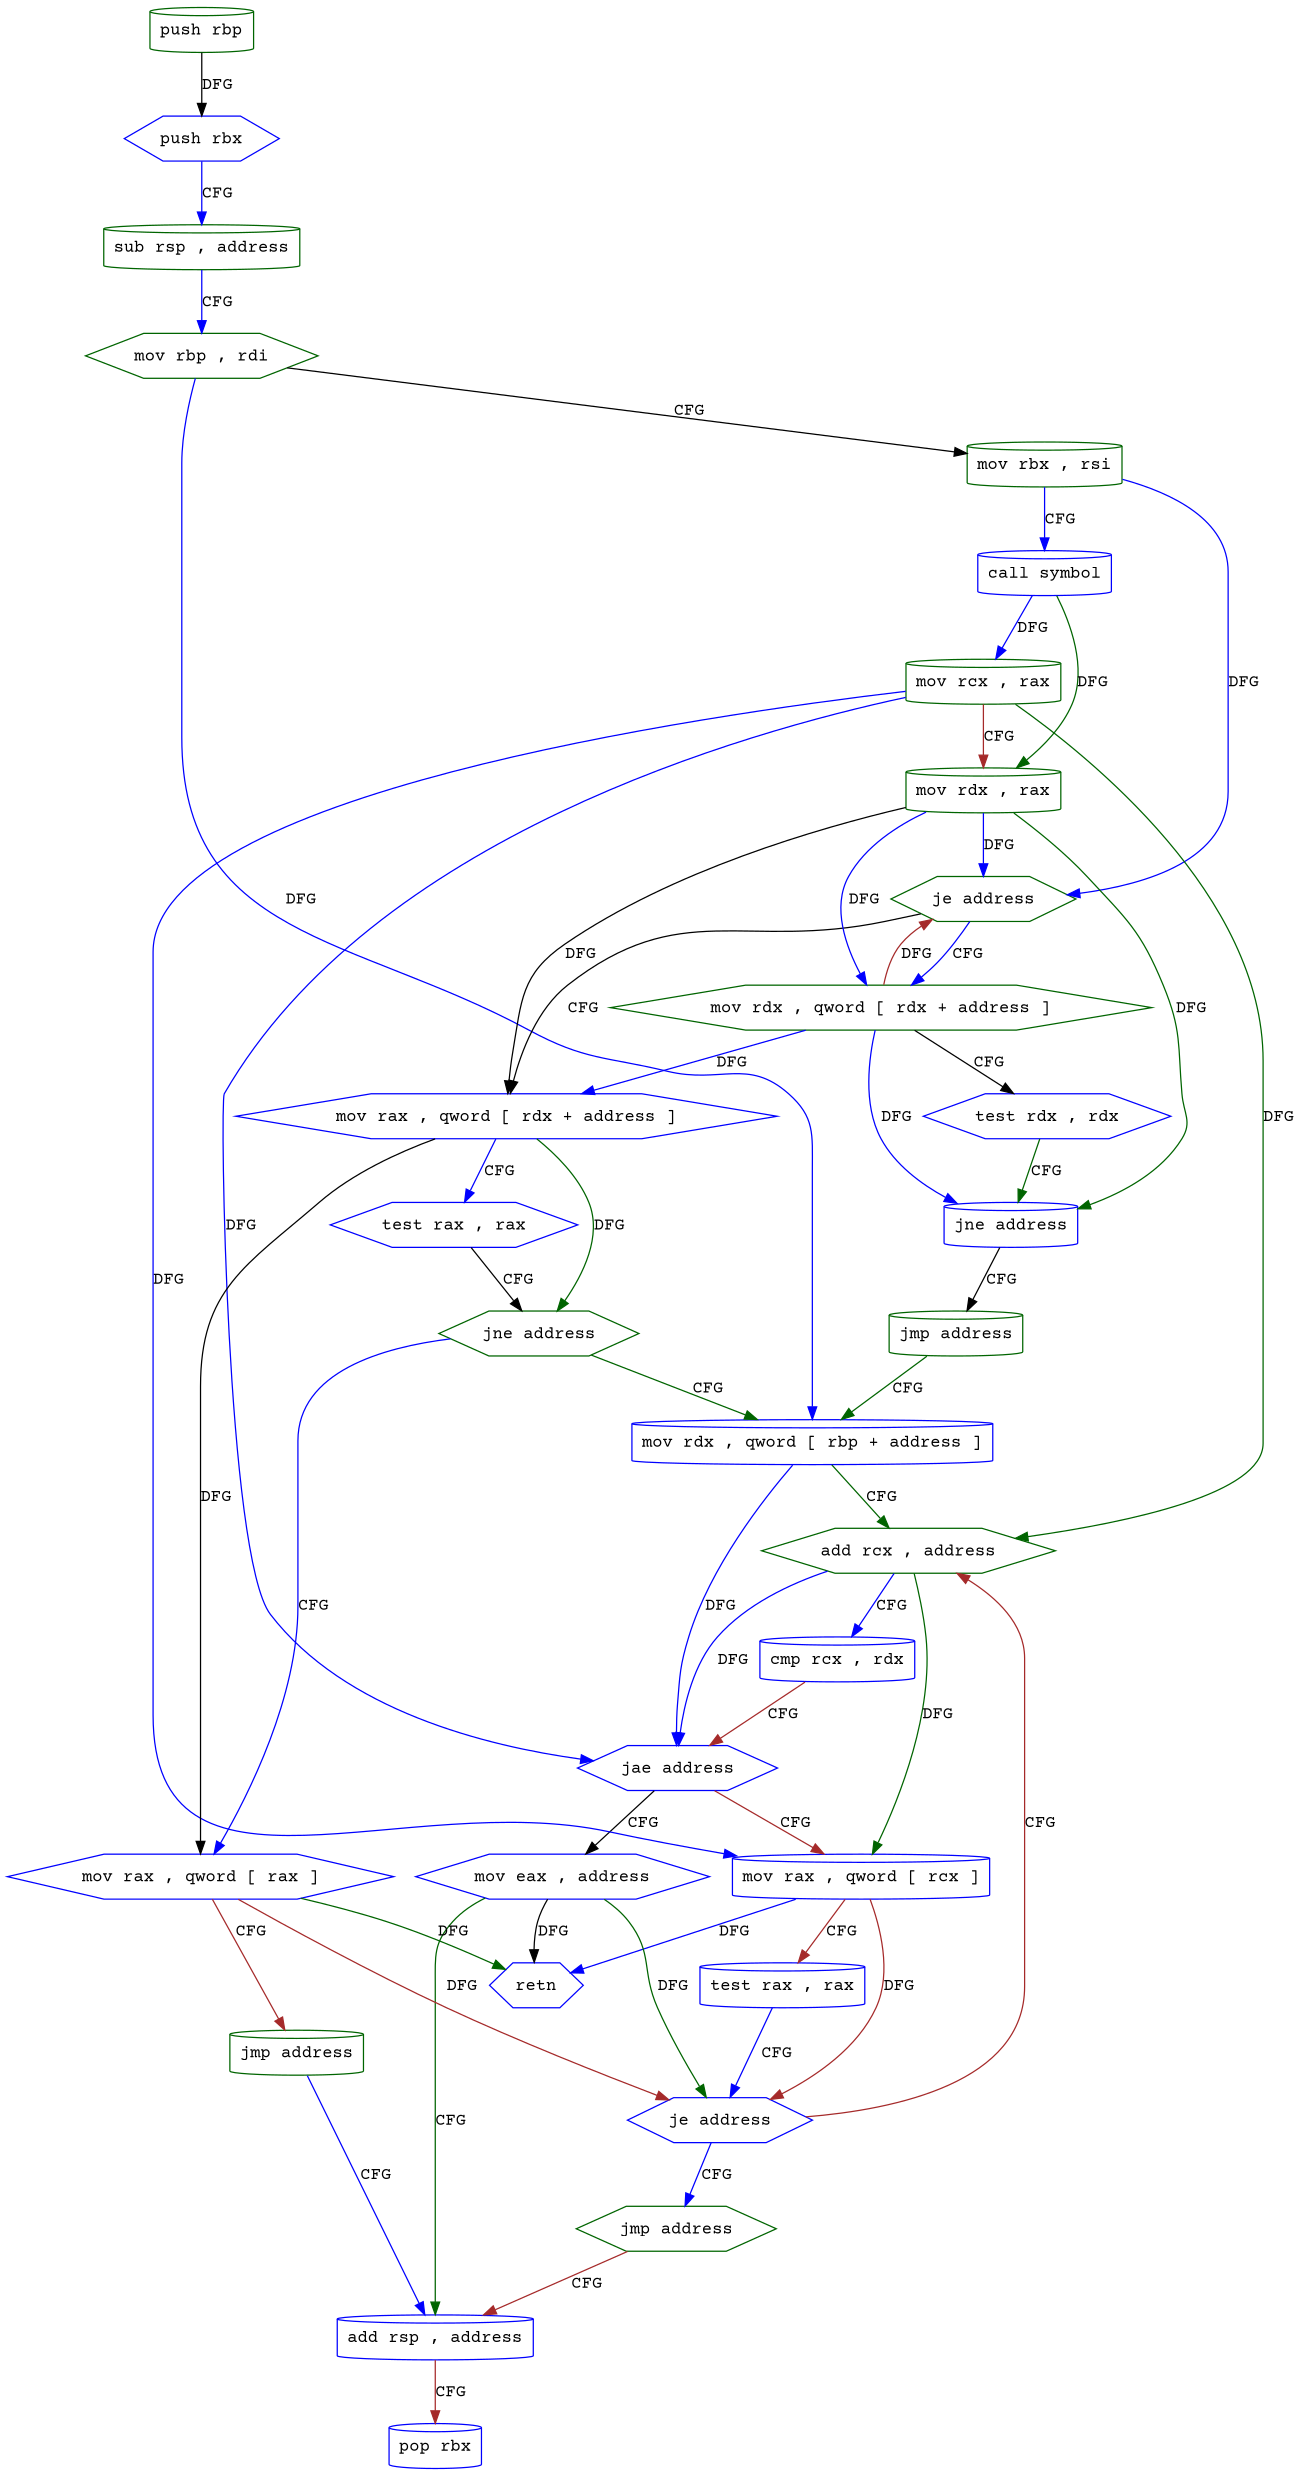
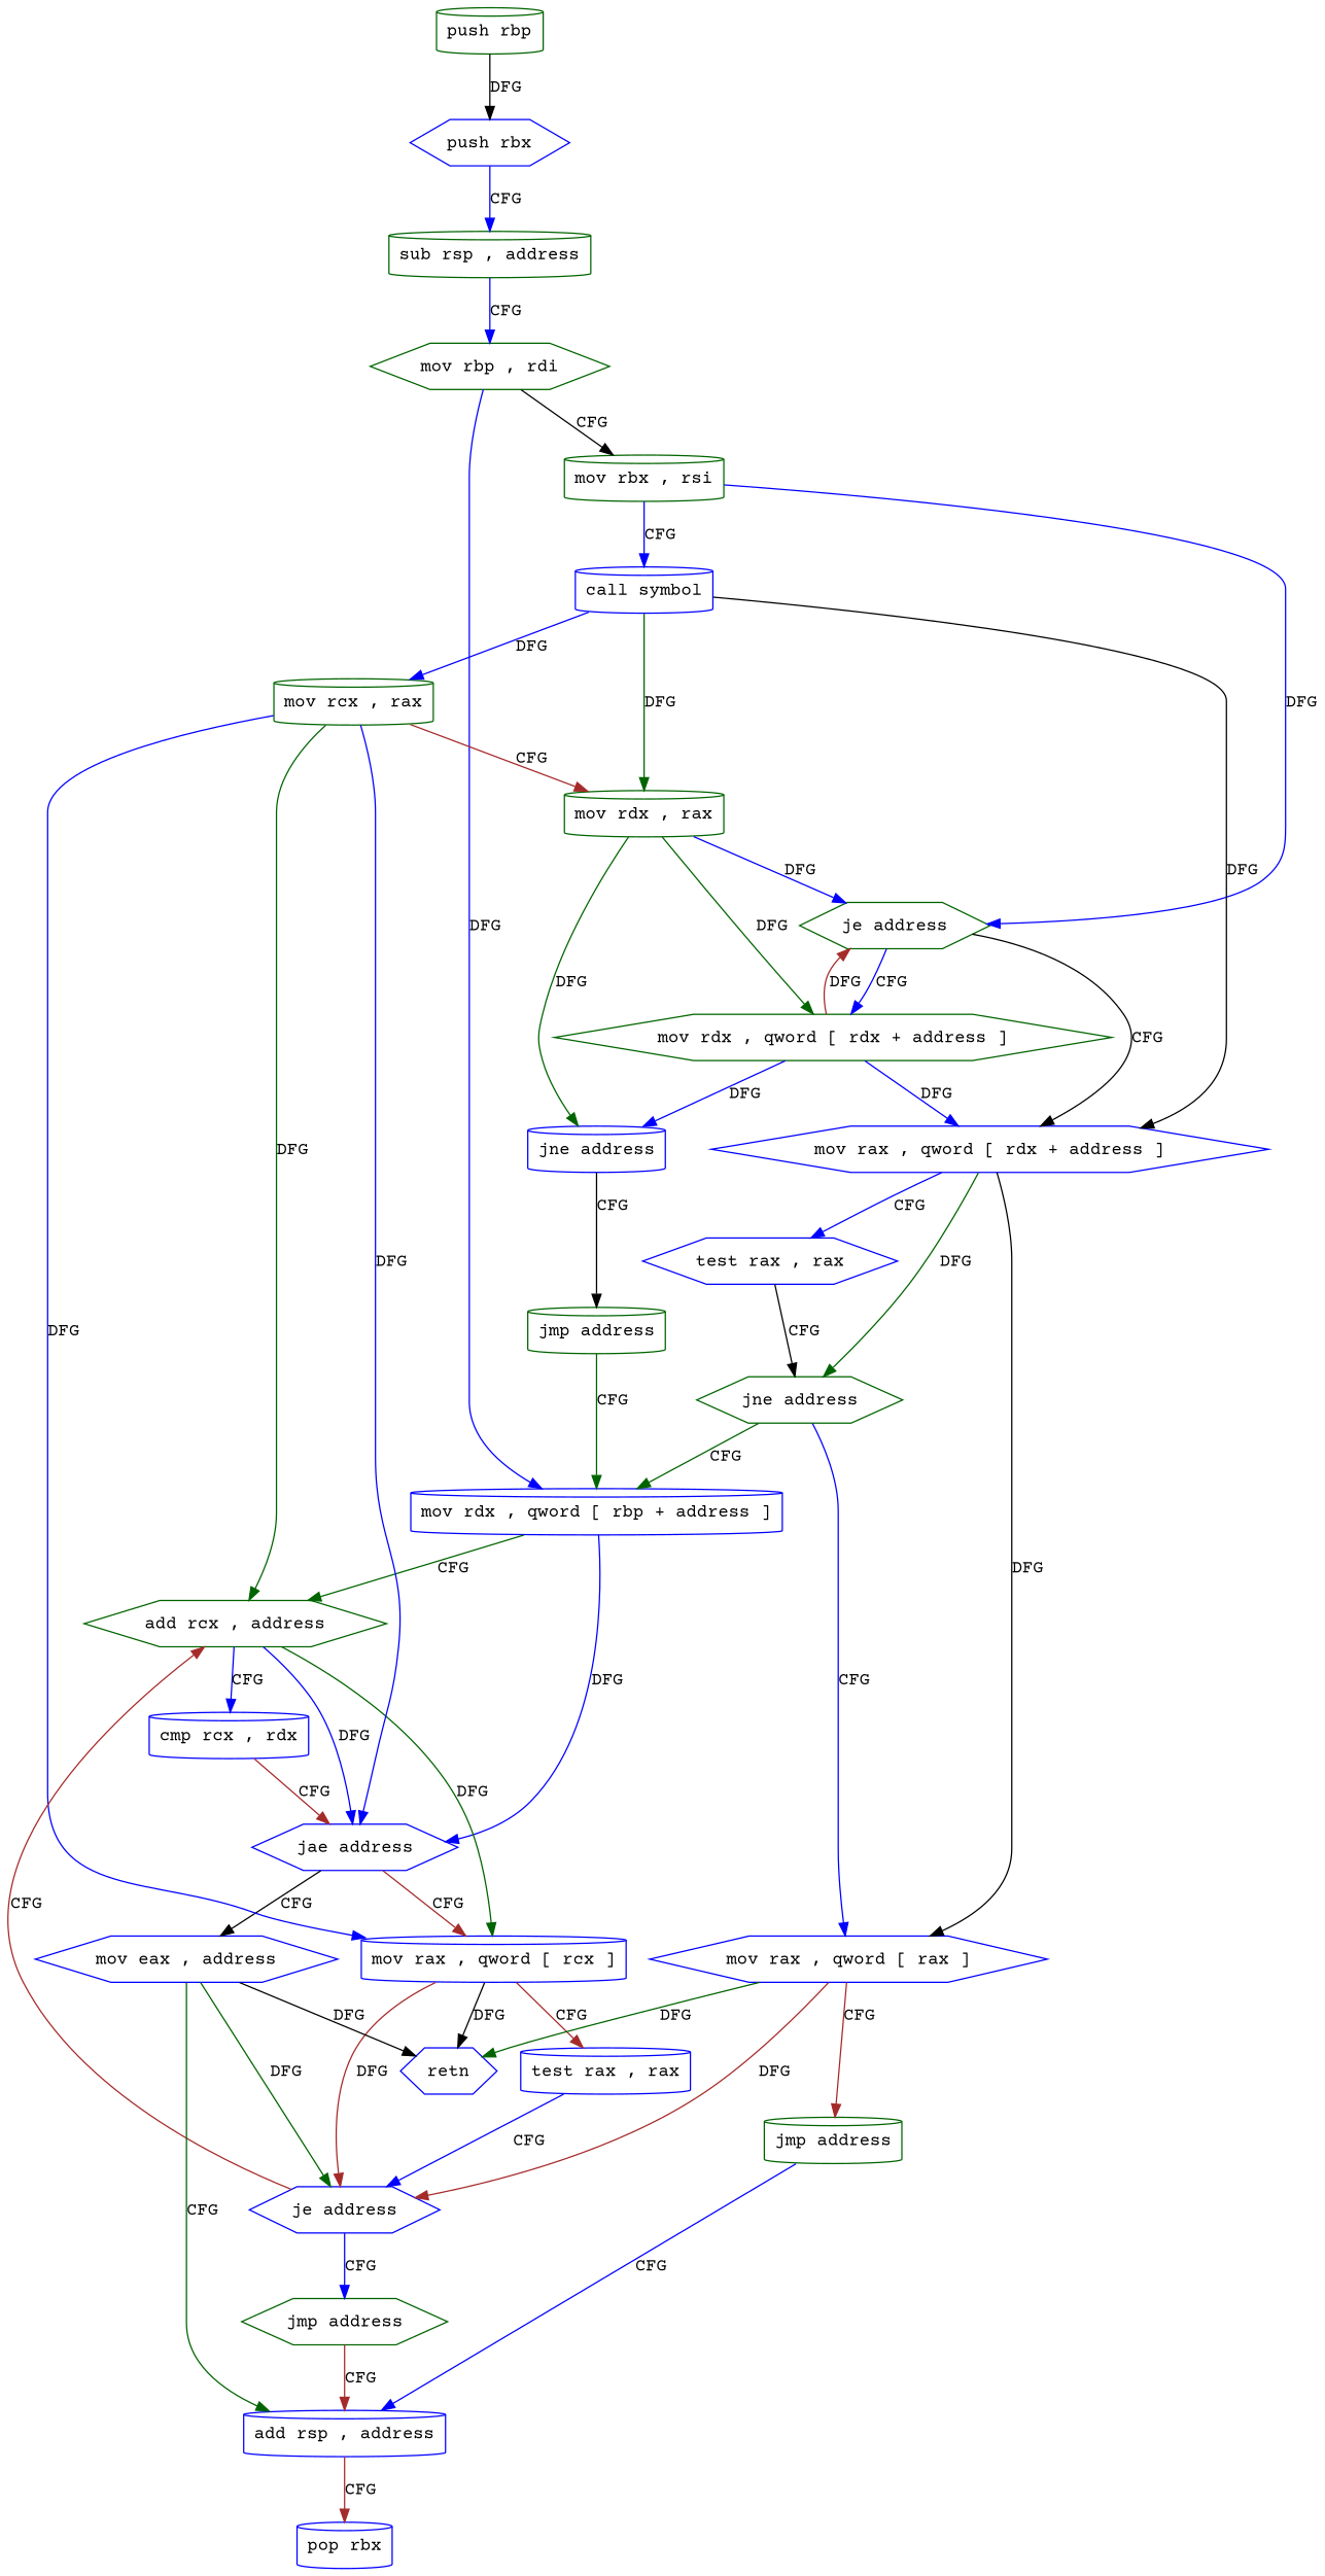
  digraph {
    fontname="Courier Prime"
    node [color=blue fontname="Courier Prime" shape=cylinder]
    edge [color=blue fontname="Courier Prime"]
    n1 [color=darkgreen label="push rbp"]
    n2 [label="push rbx" shape=hexagon]
    n3 [color=darkgreen label="sub rsp , address"]
    n4 [color=darkgreen label="mov rbp , rdi" shape=hexagon]
    n5 [color=darkgreen label="mov rbx , rsi"]
    n6 [label="mov rdx , qword [ rbp + address ]"]
    n7 [label="call symbol"]
    n8 [color=darkgreen label="je address" shape=hexagon]
    n9 [color=darkgreen label="add rcx , address" shape=hexagon]
    n10 [label="jae address" shape=hexagon]
    n11 [color=darkgreen label="mov rcx , rax"]
    n12 [color=darkgreen label="mov rdx , rax"]
    n13 [label="mov rax , qword [ rdx + address ]" shape=hexagon]
    n14 [color=darkgreen label="mov rdx , qword [ rdx + address ]" shape=hexagon]
    n15 [label="mov rax , qword [ rcx ]"]
    n16 [label="jne address"]
    n17 [label="cmp rcx , rdx"]
    n18 [label=retn shape=hexagon]
    n19 [label="je address" shape=hexagon]
    n20 [label="test rax , rax"]
    n21 [label="mov eax , address" shape=hexagon]
    n22 [label="test rax , rax" shape=hexagon]
    n23 [color=darkgreen label="jne address" shape=hexagon]
    n24 [label="mov rax , qword [ rax ]" shape=hexagon]
-   n25 [label="test rdx , rdx" shape=hexagon]
    n26 [color=darkgreen label="jmp address"]
    n27 [color=darkgreen label="jmp address"]
    n28 [label="add rsp , address"]
    n29 [color=darkgreen label="jmp address" shape=hexagon]
    n30 [label="pop rbx"]
    n1 -> n2 [color=black label=DFG]
    n2 -> n3 [label=CFG]
    n3 -> n4 [label=CFG]
    n4 -> n5 [color=black label=CFG]
    n4 -> n6 [label=DFG]
    n5 -> n7 [label=CFG]
    n5 -> n8 [label=DFG]
    n6 -> n9 [color=darkgreen label=CFG]
    n6 -> n10 [label=DFG]
    n7 -> n11 [label=DFG]
    n7 -> n12 [color=darkgreen label=DFG]
    n8 -> n13 [color=black label=CFG]
    n8 -> n14 [label=CFG]
    n9 -> n10 [label=DFG]
    n9 -> n15 [color=darkgreen label=DFG]
    n9 -> n17 [label=CFG]
    n10 -> n15 [color=brown label=CFG]
    n10 -> n21 [color=black label=CFG]
    n11 -> n9 [color=darkgreen label=DFG]
    n11 -> n10 [label=DFG]
    n11 -> n12 [color=brown label=CFG]
    n11 -> n15 [label=DFG]
    n12 -> n8 [label=DFG]
-   n12 -> n13 [color=black label=DFG]
-   n12 -> n14 [label=DFG]
+   n7 -> n13 [color=black label=DFG]
+   n12 -> n14 [color=darkgreen label=DFG]
    n12 -> n16 [color=darkgreen label=DFG]
    n13 -> n22 [label=CFG]
    n13 -> n23 [color=darkgreen label=DFG]
    n13 -> n24 [color=black label=DFG]
    n14 -> n8 [color=brown label=DFG]
    n14 -> n13 [label=DFG]
    n14 -> n16 [label=DFG]
-   n14 -> n25 [color=black label=CFG]
-   n15 -> n18 [label=DFG]
+   n15 -> n18 [color=black label=DFG]
    n15 -> n19 [color=brown label=DFG]
    n15 -> n20 [color=brown label=CFG]
    n16 -> n26 [color=black label=CFG]
    n17 -> n10 [color=brown label=CFG]
    n19 -> n9 [color=brown label=CFG]
    n19 -> n29 [label=CFG]
    n20 -> n19 [label=CFG]
    n21 -> n18 [color=black label=DFG]
    n21 -> n19 [color=darkgreen label=DFG]
    n21 -> n28 [color=darkgreen label=CFG]
    n22 -> n23 [color=black label=CFG]
    n23 -> n6 [color=darkgreen label=CFG]
    n23 -> n24 [label=CFG]
    n24 -> n18 [color=darkgreen label=DFG]
    n24 -> n19 [color=brown label=DFG]
    n24 -> n27 [color=brown label=CFG]
-   n25 -> n16 [color=darkgreen label=CFG]
    n26 -> n6 [color=darkgreen label=CFG]
    n27 -> n28 [label=CFG]
    n28 -> n30 [color=brown label=CFG]
    n29 -> n28 [color=brown label=CFG]
  }
